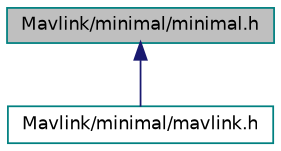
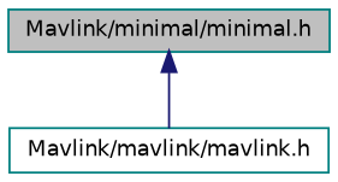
  digraph {
    node [color=teal fontname=Helvetica fontsize=10 shape=record style=filled]
    n1 [fillcolor=grey75 fontcolor=black height=0.2 label="Mavlink/minimal/minimal.h" width=0.4]
-   n2 [fillcolor=white height=0.2 label="Mavlink/minimal/mavlink.h" width=0.4]
+   n2 [fillcolor=white height=0.2 label="Mavlink/mavlink/mavlink.h" width=0.4]
    n1 -> n2 [color=midnightblue dir=back fontname=Helvetica fontsize=10 labelfontname=Helvetica labelfontsize=10 style=solid]
  }
